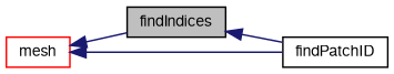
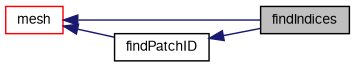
  digraph {
    rankdir=LR
    node [color=black fontname=FreeSans fontsize=10 shape=record]
    edge [color=midnightblue dir=back fontname=FreeSans fontsize=10 labelfontname=FreeSans labelfontsize=10 style=solid]
    n1 [fillcolor=grey75 fontcolor=black height=0.2 label=findIndices style=filled width=0.4]
    n2 [height=0.2 label=findPatchID width=0.4]
    n3 [color=red height=0.2 label=mesh width=0.4]
-   n1 -> n2
+   n2 -> n1
    n3 -> n1
    n3 -> n2
  }
